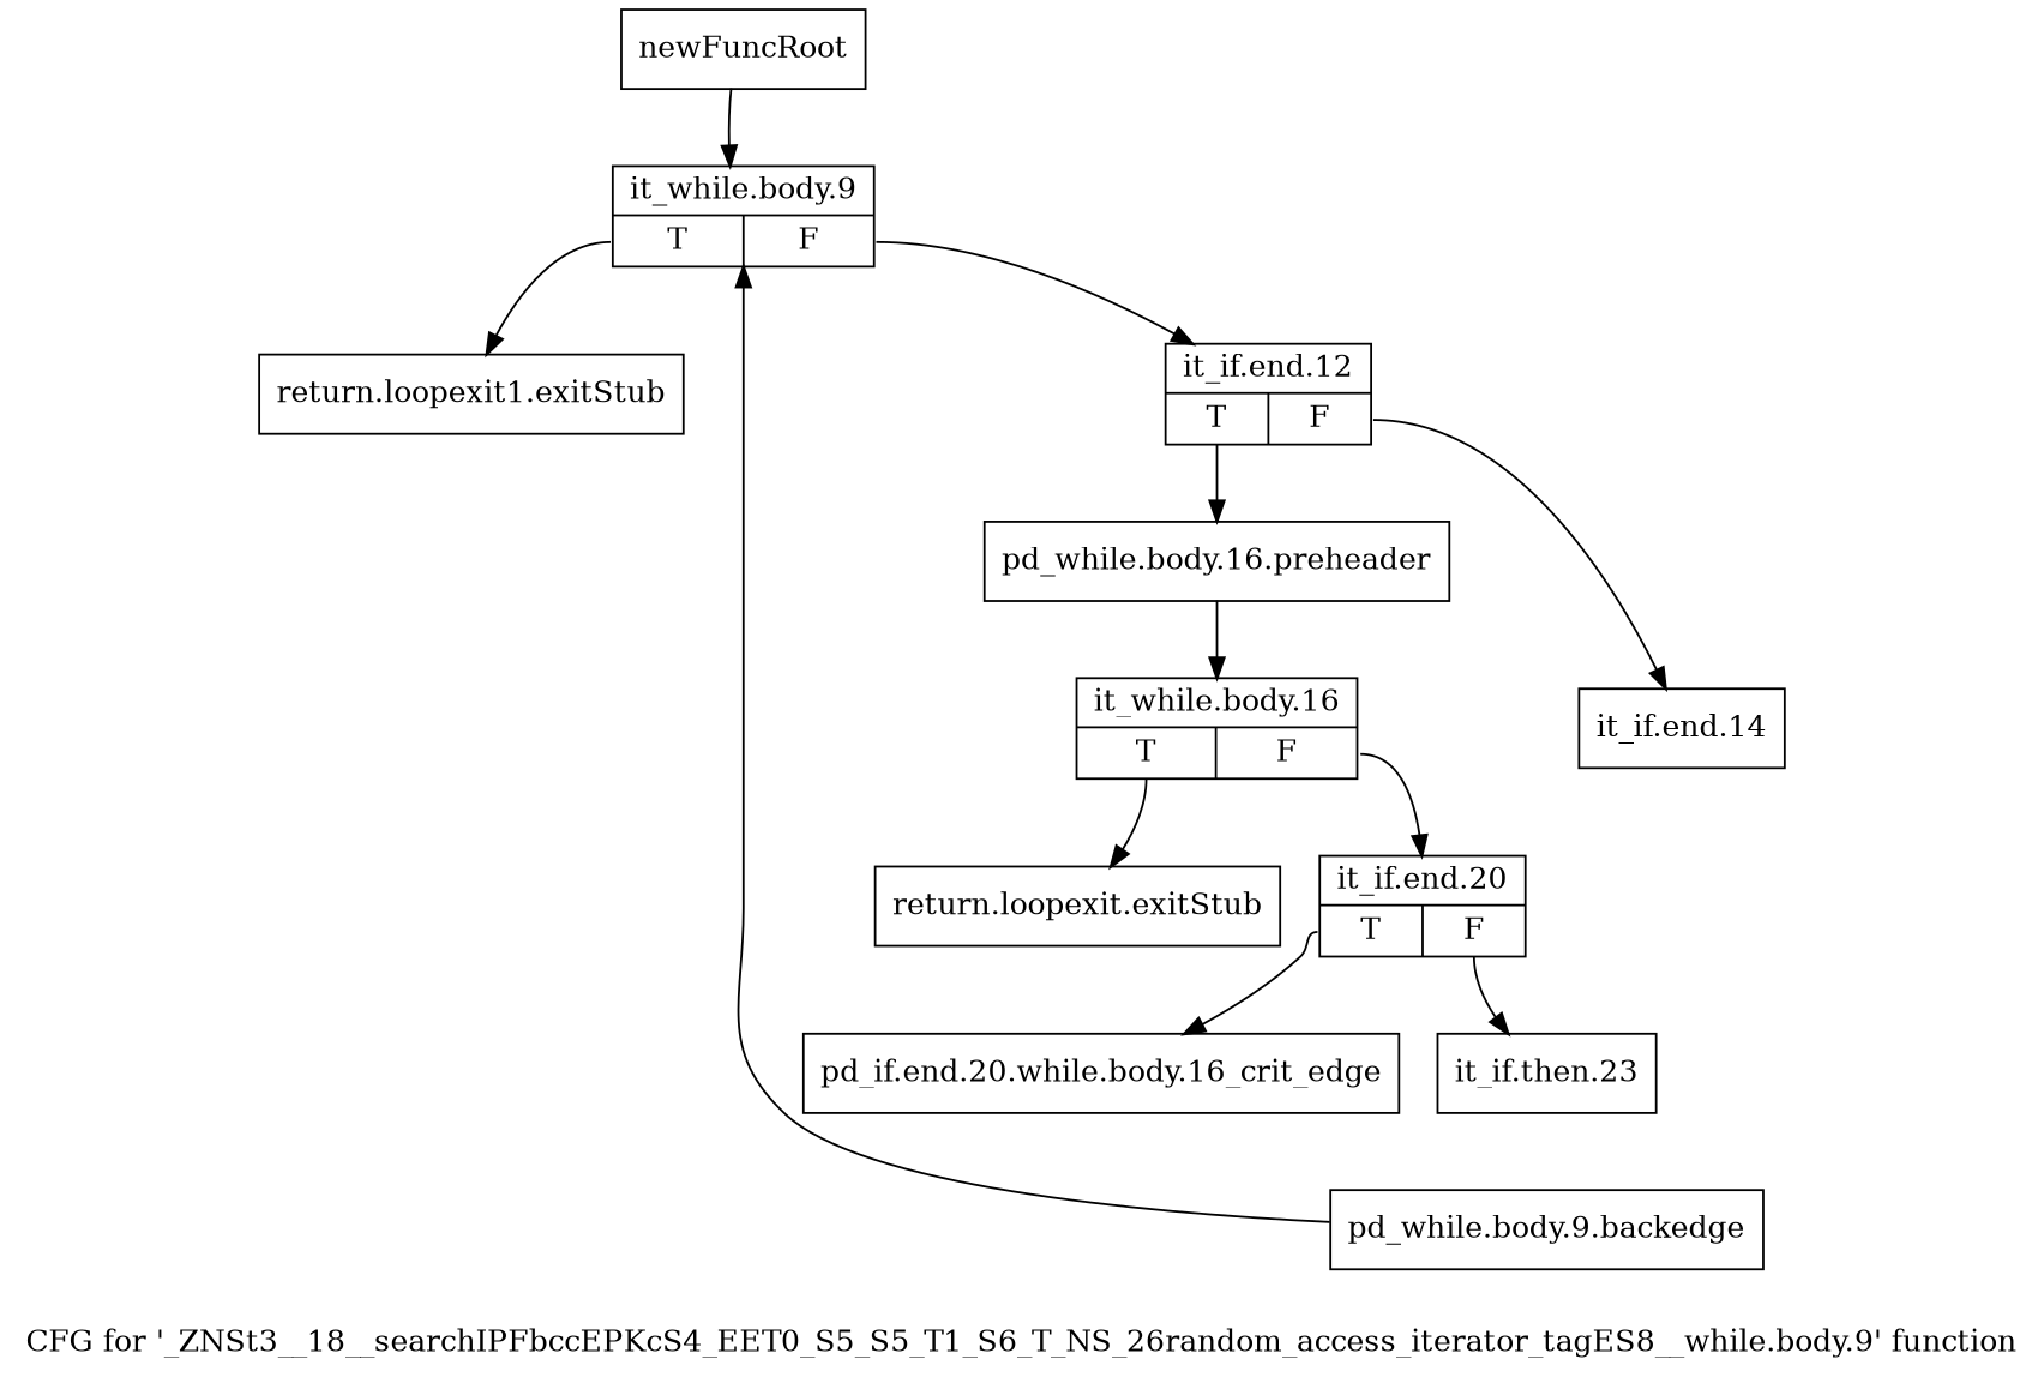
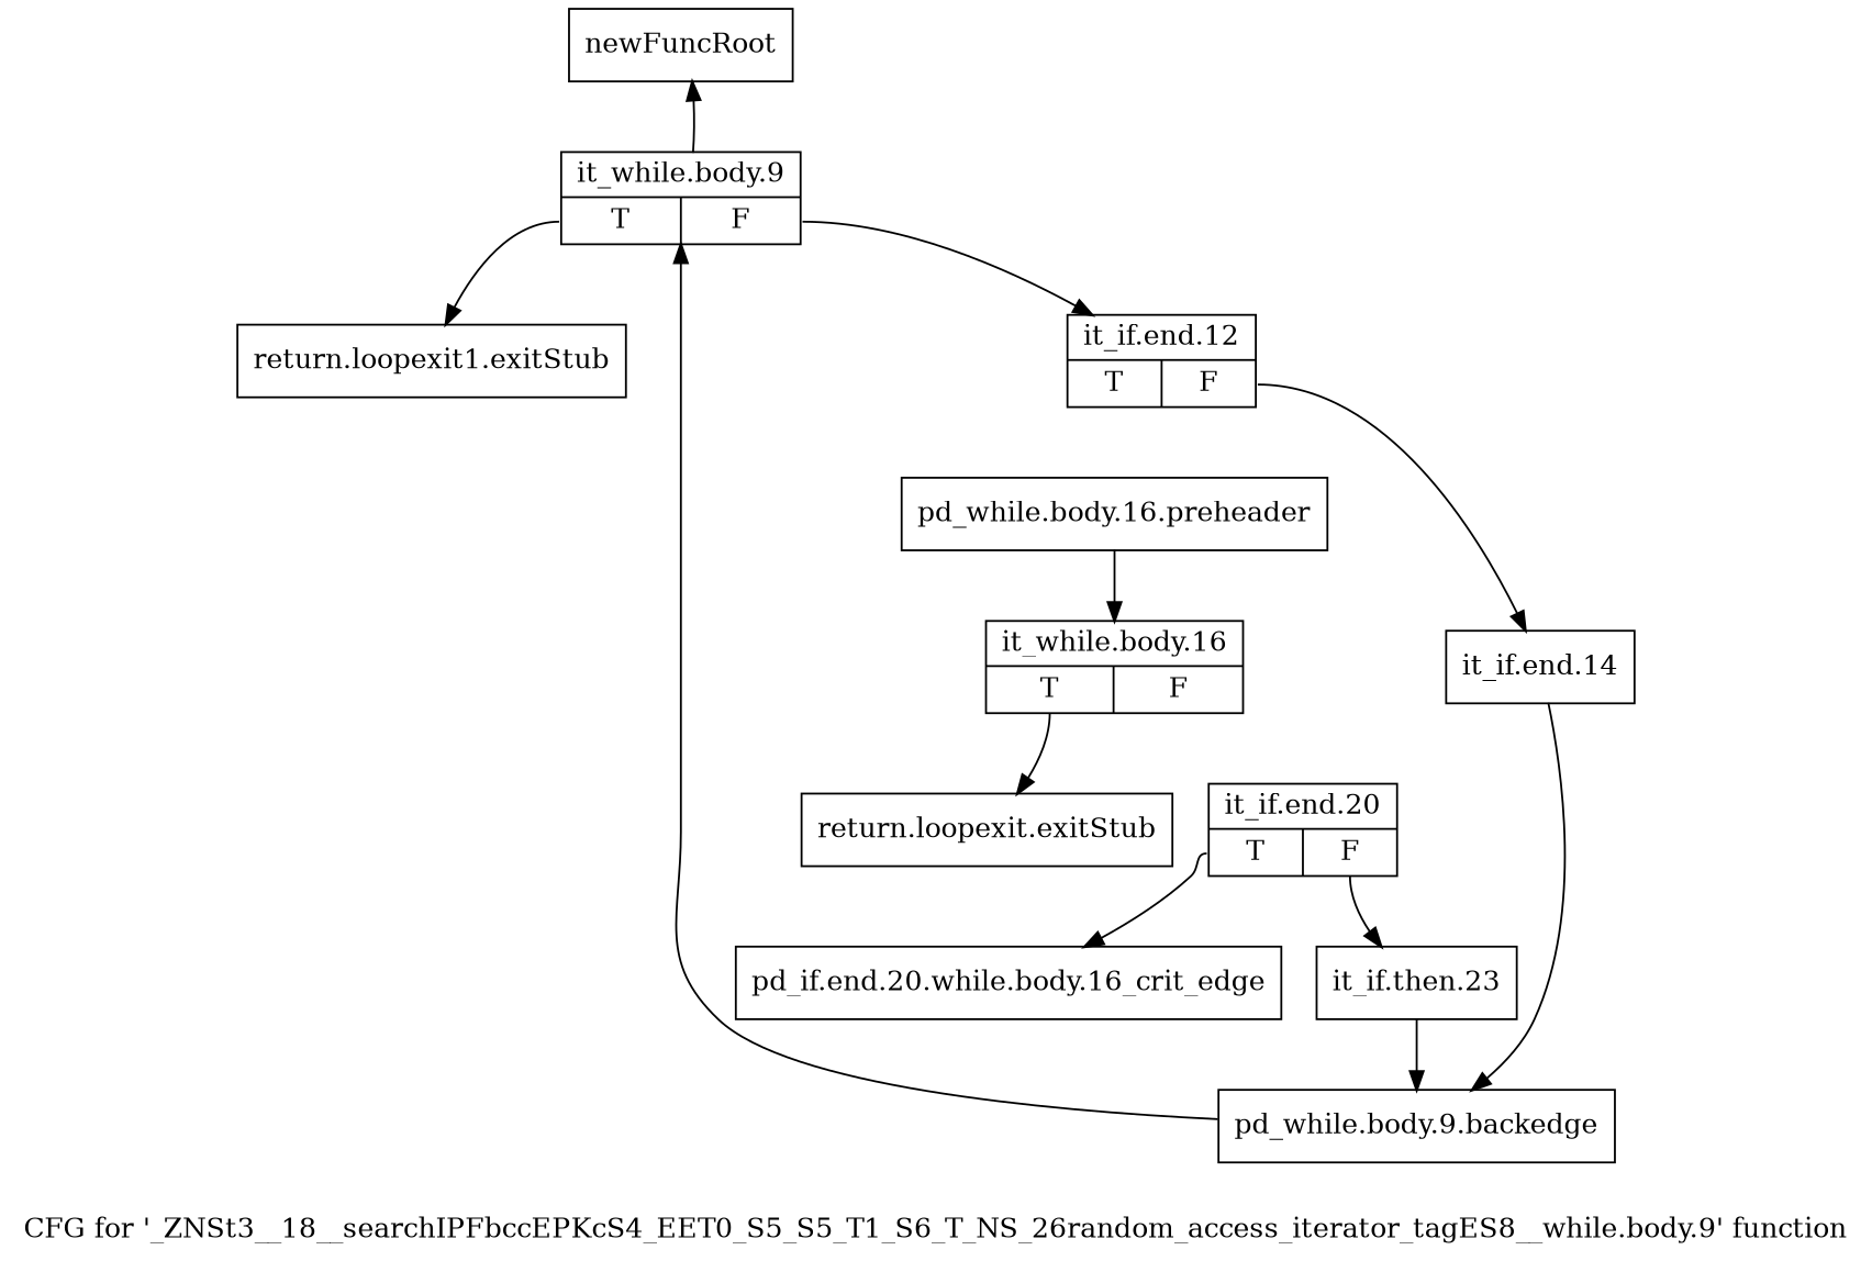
  digraph {
    label="CFG for '_ZNSt3__18__searchIPFbccEPKcS4_EET0_S5_S5_T1_S6_T_NS_26random_access_iterator_tagES8__while.body.9' function"
    node [shape=record]
    n1 [label="{newFuncRoot}"]
    n2 [label="{it_while.body.9|{<s0>T|<s1>F}}"]
    n3 [label="{return.loopexit1.exitStub}"]
    n4 [label="{it_if.end.12|{<s0>T|<s1>F}}"]
    n5 [label="{pd_while.body.16.preheader}"]
    n6 [label="{it_if.end.14}"]
    n7 [label="{return.loopexit.exitStub}"]
    n8 [label="{it_while.body.16|{<s0>T|<s1>F}}"]
    n9 [label="{pd_while.body.9.backedge}"]
    n10 [label="{it_if.end.20|{<s0>T|<s1>F}}"]
    n11 [label="{pd_if.end.20.while.body.16_crit_edge}"]
    n12 [label="{it_if.then.23}"]
-   n1 -> n2
+   n2 -> n1
    n2 -> n3 [tailport=s0]
    n2 -> n4 [tailport=s1]
-   n4 -> n5 [tailport=s0]
    n4 -> n6 [tailport=s1]
    n5 -> n8
+   n6 -> n9
    n8 -> n7 [tailport=s0]
-   n8 -> n10 [tailport=s1]
    n9 -> n2
    n10 -> n11 [tailport=s0]
    n10 -> n12 [tailport=s1]
+   n12 -> n9
  }
